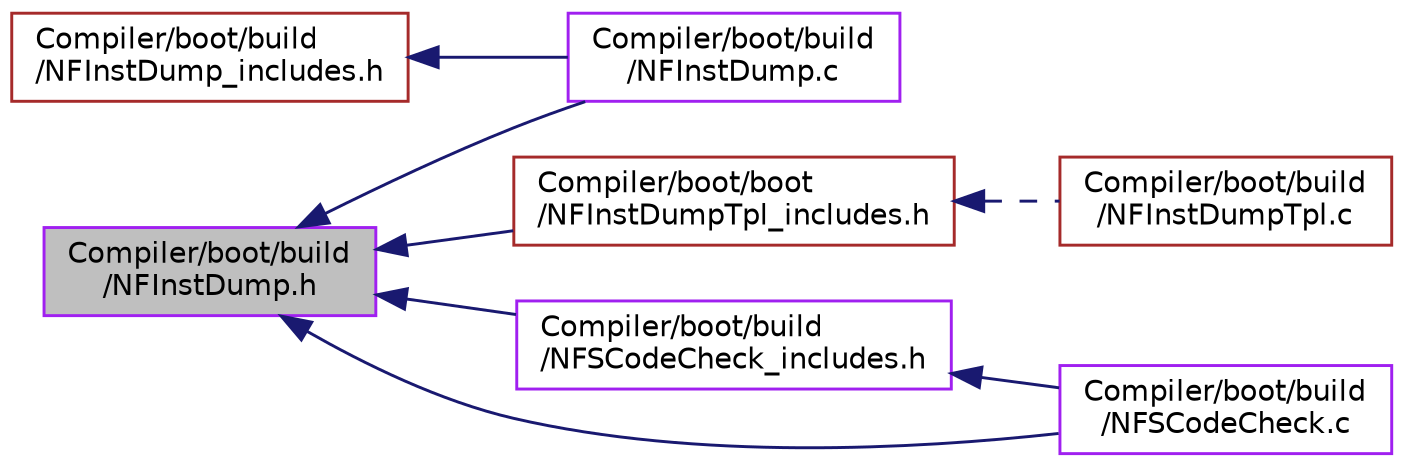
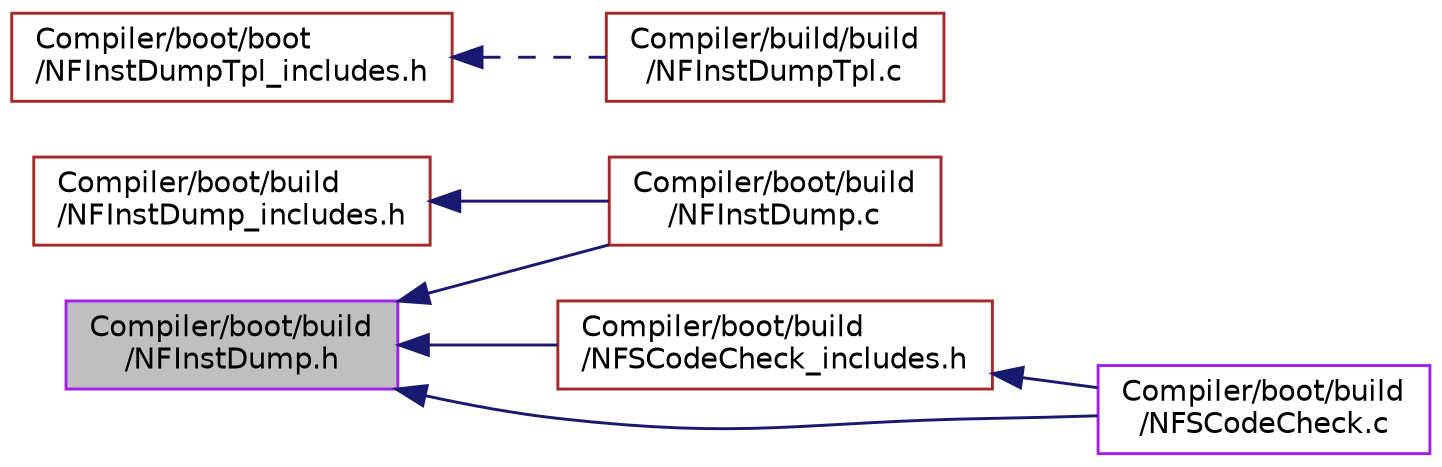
  digraph {
    rankdir=LR
    node [color=brown fillcolor=white fontname=Helvetica fontsize=10 shape=record style=filled]
    edge [color=midnightblue dir=back fontname=Helvetica fontsize=10 labelfontname=Helvetica labelfontsize=10 style=solid]
    n1 [color=purple fillcolor=grey75 fontcolor=black height=0.2 label="Compiler/boot/build\l/NFInstDump.h" width=0.4]
-   n2 [color=purple height=0.2 label="Compiler/boot/build\l/NFInstDump.c" width=0.4]
+   n2 [height=0.2 label="Compiler/boot/build\l/NFInstDump.c" width=0.4]
    n3 [height=0.2 label="Compiler/boot/boot\l/NFInstDumpTpl_includes.h" width=0.4]
-   n4 [color=purple height=0.2 label="Compiler/boot/build\l/NFSCodeCheck_includes.h" width=0.4]
+   n4 [height=0.2 label="Compiler/boot/build\l/NFSCodeCheck_includes.h" width=0.4]
    n5 [color=purple height=0.2 label="Compiler/boot/build\l/NFSCodeCheck.c" width=0.4]
    n6 [height=0.2 label="Compiler/boot/build\l/NFInstDump_includes.h" width=0.4]
-   n7 [height=0.2 label="Compiler/boot/build\l/NFInstDumpTpl.c" width=0.4]
+   n7 [height=0.2 label="Compiler/build/build\l/NFInstDumpTpl.c" width=0.4]
    n1 -> n2
-   n1 -> n3
    n1 -> n4
    n1 -> n5
    n3 -> n7 [style=dashed]
    n4 -> n5
    n6 -> n2
  }
